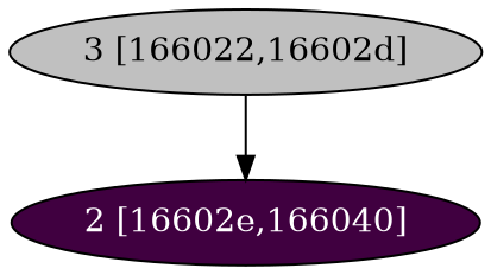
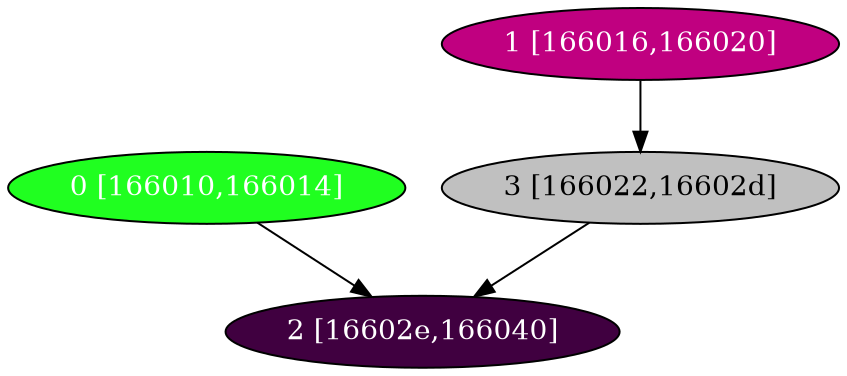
  digraph {
    node [fontcolor="#ffffff" shape=oval style=filled]
+   n1 [fillcolor="#20FF20" label="0 [166010,166014]"]
    n2 [fillcolor="#400040" label="2 [16602e,166040]"]
+   n3 [fillcolor="#C00080" label="1 [166016,166020]"]
    n4 [fillcolor="#C0C0C0" fontcolor="#000000" label="3 [166022,16602d]"]
+   n1 -> n2
+   n3 -> n4
    n4 -> n2
  }
